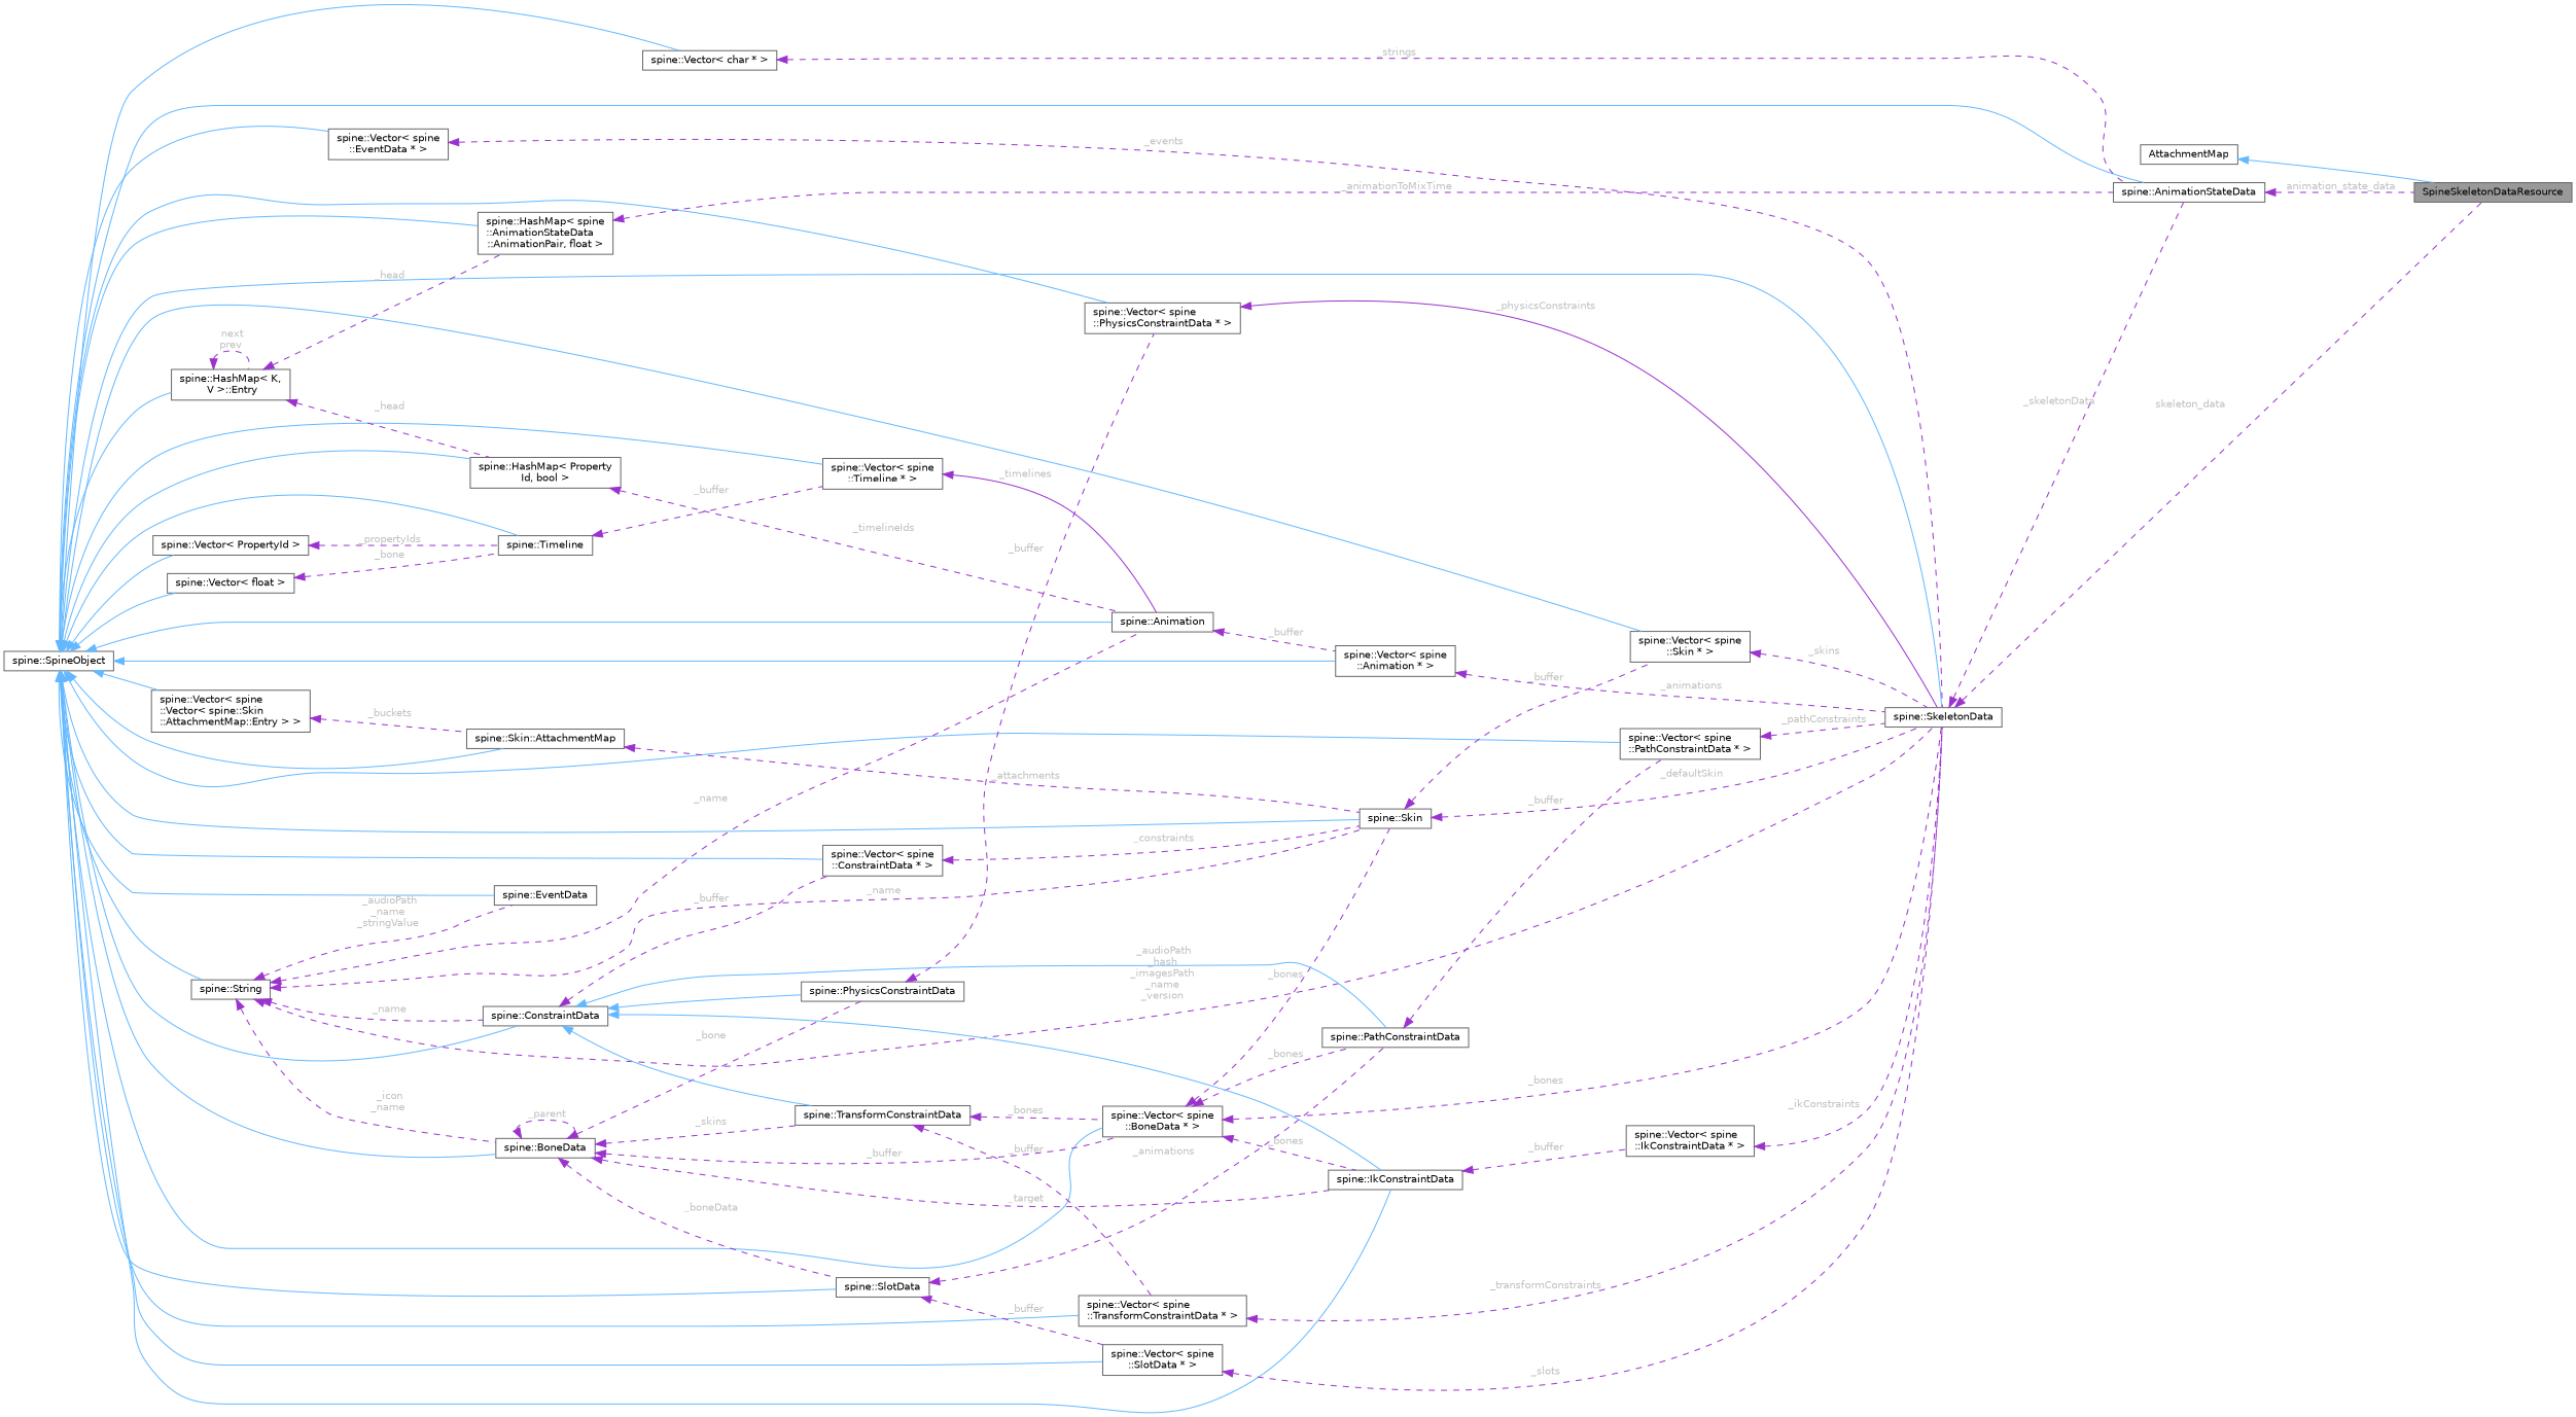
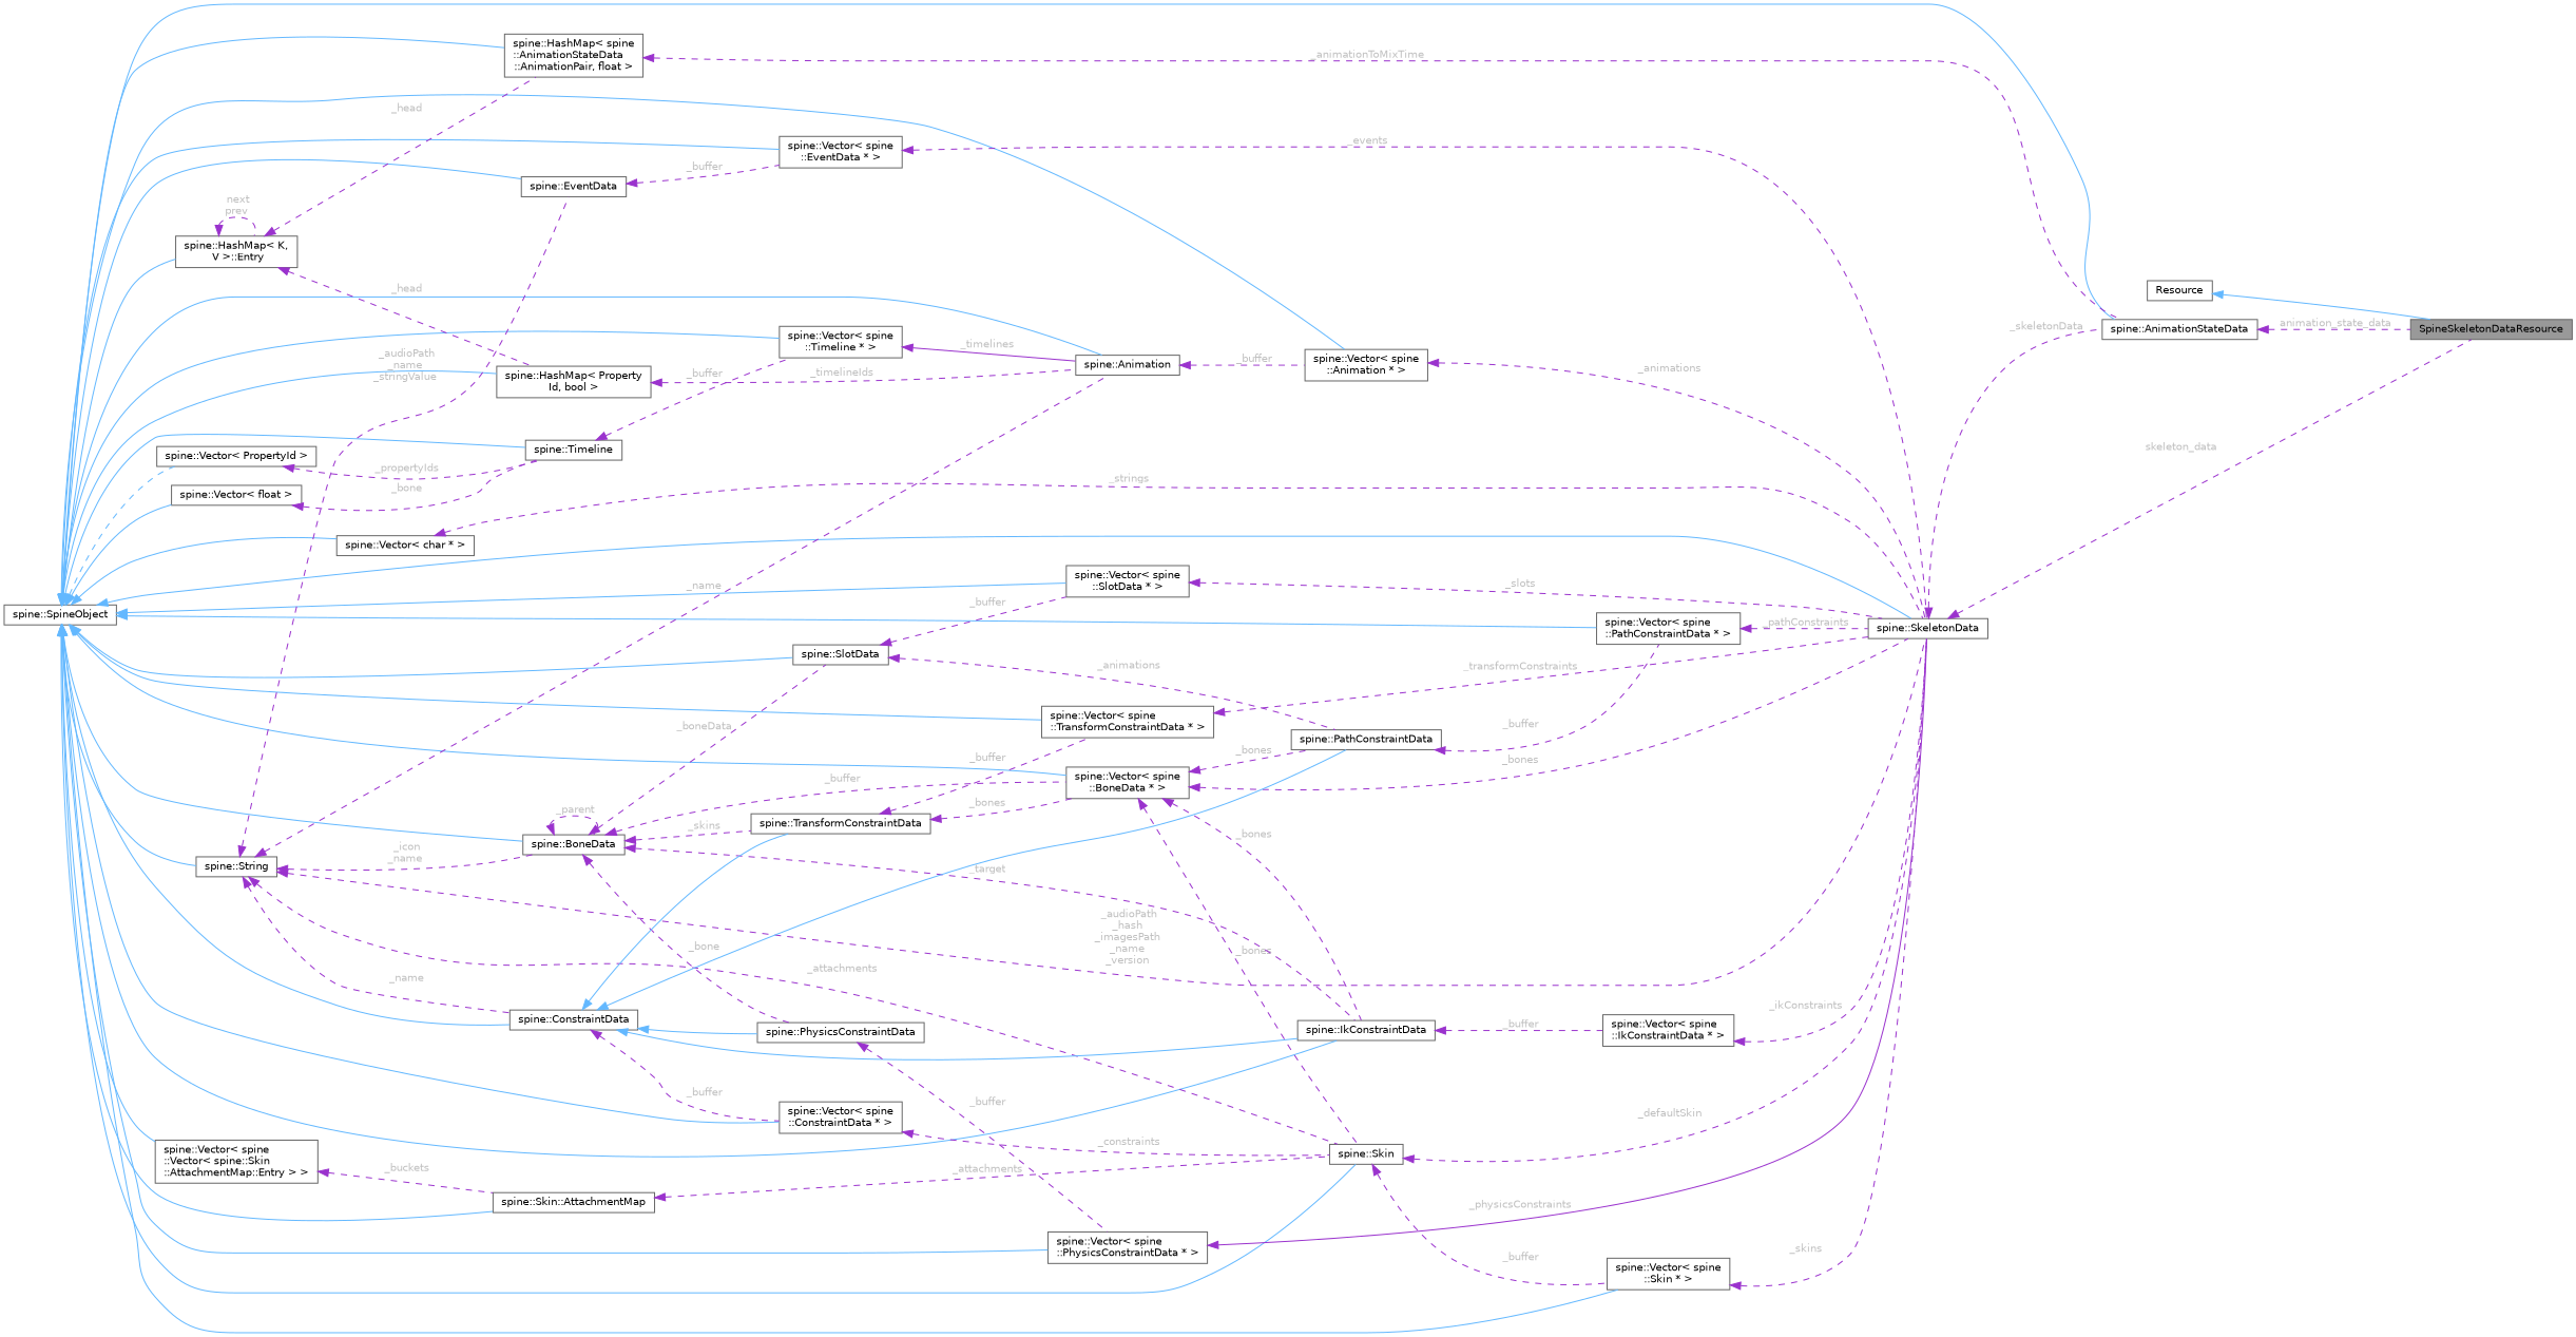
  digraph {
    rankdir=LR
    node [color=gray40 fillcolor=white fontname=Helvetica fontsize=10 shape=box style=filled]
    edge [color=darkorchid3 dir=back fontname=Helvetica fontsize=10 labelfontname=Helvetica labelfontsize=10 style=dashed fontcolor=grey]
    n1 [fillcolor=grey60 fontcolor=black height=0.2 label=SpineSkeletonDataResource width=0.4]
-   n2 [height=0.2 label=AttachmentMap width=0.4]
+   n2 [height=0.2 label=Resource width=0.4]
    n3 [height=0.2 label="spine::SkeletonData" width=0.4]
    n4 [height=0.2 label="spine::AnimationStateData" width=0.4]
    n5 [height=0.2 label="spine::SpineObject" width=0.4]
    n6 [height=0.2 label="spine::String" width=0.4]
    n7 [height=0.2 label="spine::Vector\< spine\l::BoneData * \>" width=0.4]
    n8 [height=0.2 label="spine::BoneData" width=0.4]
    n9 [height=0.2 label="spine::Vector\< spine\l::SlotData * \>" width=0.4]
    n10 [height=0.2 label="spine::SlotData" width=0.4]
    n11 [height=0.2 label="spine::Vector\< spine\l::Skin * \>" width=0.4]
    n12 [height=0.2 label="spine::Skin" width=0.4]
    n13 [height=0.2 label="spine::Skin::AttachmentMap" width=0.4]
    n14 [height=0.2 label="spine::Vector\< spine\l::Vector\< spine::Skin\l::AttachmentMap::Entry \> \>" width=0.4]
    n15 [height=0.2 label="spine::Vector\< spine\l::ConstraintData * \>" width=0.4]
    n16 [height=0.2 label="spine::ConstraintData" width=0.4]
    n17 [height=0.2 label="spine::Vector\< spine\l::EventData * \>" width=0.4]
    n18 [height=0.2 label="spine::EventData" width=0.4]
    n19 [height=0.2 label="spine::Vector\< spine\l::Animation * \>" width=0.4]
    n20 [height=0.2 label="spine::Animation" width=0.4]
    n21 [height=0.2 label="spine::Vector\< spine\l::Timeline * \>" width=0.4]
    n22 [height=0.2 label="spine::Timeline" width=0.4]
    n23 [height=0.2 label="spine::Vector\< PropertyId \>" width=0.4]
    n24 [height=0.2 label="spine::Vector\< float \>" width=0.4]
    n25 [height=0.2 label="spine::HashMap\< Property\lId, bool \>" width=0.4]
    n26 [height=0.2 label="spine::HashMap\< K,\l V \>::Entry" width=0.4]
    n27 [height=0.2 label="spine::Vector\< spine\l::TransformConstraintData * \>" width=0.4]
    n28 [height=0.2 label="spine::Vector\< spine\l::PathConstraintData * \>" width=0.4]
    n29 [height=0.2 label="spine::Vector\< spine\l::PhysicsConstraintData * \>" width=0.4]
    n30 [height=0.2 label="spine::Vector\< char * \>" width=0.4]
    n31 [height=0.2 label="spine::HashMap\< spine\l::AnimationStateData\l::AnimationPair, float \>" width=0.4]
    n32 [height=0.2 label="spine::IkConstraintData" width=0.4]
    n33 [height=0.2 label="spine::PathConstraintData" width=0.4]
    n34 [height=0.2 label="spine::TransformConstraintData" width=0.4]
    n35 [height=0.2 label="spine::PhysicsConstraintData" width=0.4]
    n36 [height=0.2 label="spine::Vector\< spine\l::IkConstraintData * \>" width=0.4]
    n2 -> n1 [color=steelblue1 style=solid fontcolor=""]
    n3 -> n1 [label=" skeleton_data"]
    n3 -> n4 [label=" _skeletonData"]
    n4 -> n1 [label=" animation_state_data"]
    n5 -> n3 [color=steelblue1 style=solid fontcolor=""]
    n5 -> n4 [color=steelblue1 style=solid fontcolor=""]
    n5 -> n6 [color=steelblue1 style=solid fontcolor=""]
    n5 -> n7 [color=steelblue1 style=solid fontcolor=""]
    n5 -> n8 [color=steelblue1 style=solid fontcolor=""]
    n5 -> n9 [color=steelblue1 style=solid fontcolor=""]
    n5 -> n10 [color=steelblue1 style=solid fontcolor=""]
    n5 -> n11 [color=steelblue1 style=solid fontcolor=""]
    n5 -> n12 [color=steelblue1 style=solid fontcolor=""]
    n5 -> n13 [color=steelblue1 style=solid fontcolor=""]
    n5 -> n14 [color=steelblue1 style=solid fontcolor=""]
    n5 -> n15 [color=steelblue1 style=solid fontcolor=""]
    n5 -> n16 [color=steelblue1 style=solid fontcolor=""]
    n5 -> n17 [color=steelblue1 style=solid fontcolor=""]
    n5 -> n18 [color=steelblue1 style=solid fontcolor=""]
    n5 -> n19 [color=steelblue1 style=solid fontcolor=""]
    n5 -> n20 [color=steelblue1 style=solid fontcolor=""]
    n5 -> n21 [color=steelblue1 style=solid fontcolor=""]
    n5 -> n22 [color=steelblue1 style=solid fontcolor=""]
-   n5 -> n23 [color=steelblue1 style=solid fontcolor=""]
+   n5 -> n23 [color=steelblue1 fontcolor=""]
    n5 -> n24 [color=steelblue1 style=solid fontcolor=""]
    n5 -> n25 [color=steelblue1 style=solid fontcolor=""]
    n5 -> n26 [color=steelblue1 style=solid fontcolor=""]
    n5 -> n27 [color=steelblue1 style=solid fontcolor=""]
    n5 -> n28 [color=steelblue1 style=solid fontcolor=""]
    n5 -> n29 [color=steelblue1 style=solid fontcolor=""]
    n5 -> n30 [color=steelblue1 style=solid fontcolor=""]
    n5 -> n31 [color=steelblue1 style=solid fontcolor=""]
    n5 -> n32 [color=steelblue1 style=solid fontcolor=""]
    n6 -> n3 [label=" _audioPath\n_hash\n_imagesPath\n_name\n_version"]
    n6 -> n8 [label=" _icon\n_name"]
-   n6 -> n12 [label=" _name"]
+   n6 -> n12 [label=" _attachments"]
    n6 -> n16 [label=" _name"]
    n6 -> n18 [label=" _audioPath\n_name\n_stringValue"]
    n6 -> n20 [label=" _name"]
    n7 -> n3 [label=" _bones"]
    n7 -> n12 [label=" _bones"]
    n7 -> n32 [label=" _bones"]
    n7 -> n33 [label=" _bones"]
    n8 -> n7 [label=" _buffer"]
    n8 -> n8 [label=" _parent"]
    n8 -> n10 [label=" _boneData"]
    n8 -> n32 [label=" _target"]
    n8 -> n34 [label=" _skins"]
    n8 -> n35 [label=" _bone"]
    n9 -> n3 [label=" _slots"]
    n10 -> n9 [label=" _buffer"]
    n10 -> n33 [label=" _animations"]
    n11 -> n3 [label=" _skins"]
    n12 -> n3 [label=" _defaultSkin"]
    n12 -> n11 [label=" _buffer"]
    n13 -> n12 [label=" _attachments"]
    n14 -> n13 [label=" _buckets"]
    n15 -> n12 [label=" _constraints"]
    n16 -> n15 [label=" _buffer"]
    n16 -> n32 [color=steelblue1 style=solid fontcolor=""]
    n16 -> n33 [color=steelblue1 style=solid fontcolor=""]
    n16 -> n34 [color=steelblue1 style=solid fontcolor=""]
    n16 -> n35 [color=steelblue1 style=solid fontcolor=""]
    n17 -> n3 [label=" _events"]
+   n18 -> n17 [label=" _buffer"]
    n19 -> n3 [label=" _animations"]
    n20 -> n19 [label=" _buffer"]
    n21 -> n20 [label=" _timelines" style=solid]
    n22 -> n21 [label=" _buffer"]
    n23 -> n22 [label=" _propertyIds"]
    n24 -> n22 [label=" _bone"]
    n25 -> n20 [label=" _timelineIds"]
    n26 -> n25 [label=" _head"]
    n26 -> n26 [label=" next\nprev"]
    n26 -> n31 [label=" _head"]
    n27 -> n3 [label=" _transformConstraints"]
    n28 -> n3 [label=" _pathConstraints"]
    n29 -> n3 [label=" _physicsConstraints" style=solid]
-   n30 -> n4 [label=" _strings"]
+   n30 -> n3 [label=" _strings"]
    n31 -> n4 [label=" _animationToMixTime"]
    n32 -> n36 [label=" _buffer"]
    n33 -> n28 [label=" _buffer"]
    n34 -> n7 [label=" _bones"]
    n34 -> n27 [label=" _buffer"]
    n35 -> n29 [label=" _buffer"]
    n36 -> n3 [label=" _ikConstraints"]
  }
